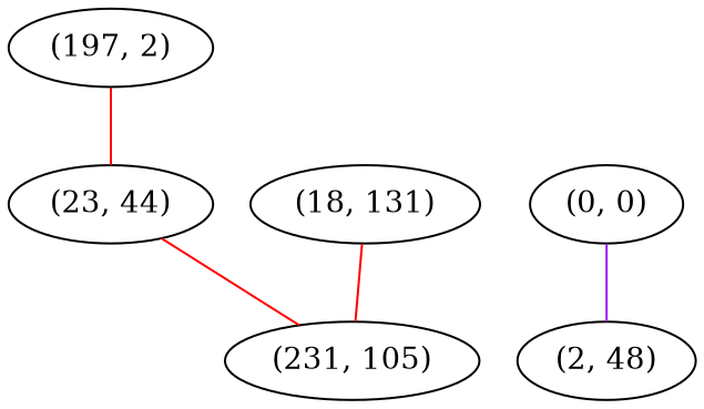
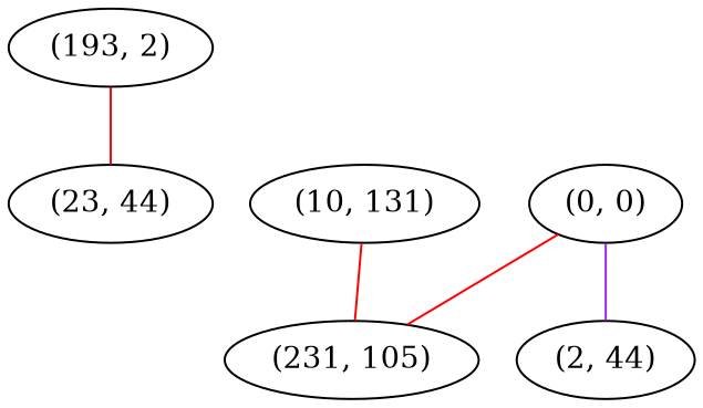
  graph {
    edge [color=red weight=1]
-   "(193, 2)" [label="(197, 2)"]
+   "(193, 2)"
    "(23, 44)"
    "(231, 105)"
    "(0, 0)"
-   "(2, 44)" [label="(2, 48)"]
-   "(18, 131)"
+   "(2, 44)"
+   "(18, 131)" [label="(10, 131)"]
    "(193, 2)" -- "(23, 44)"
-   "(23, 44)" -- "(231, 105)"
+   "(0, 0)" -- "(231, 105)"
    "(0, 0)" -- "(2, 44)" [color=purple weight=4]
    "(18, 131)" -- "(231, 105)"
  }
